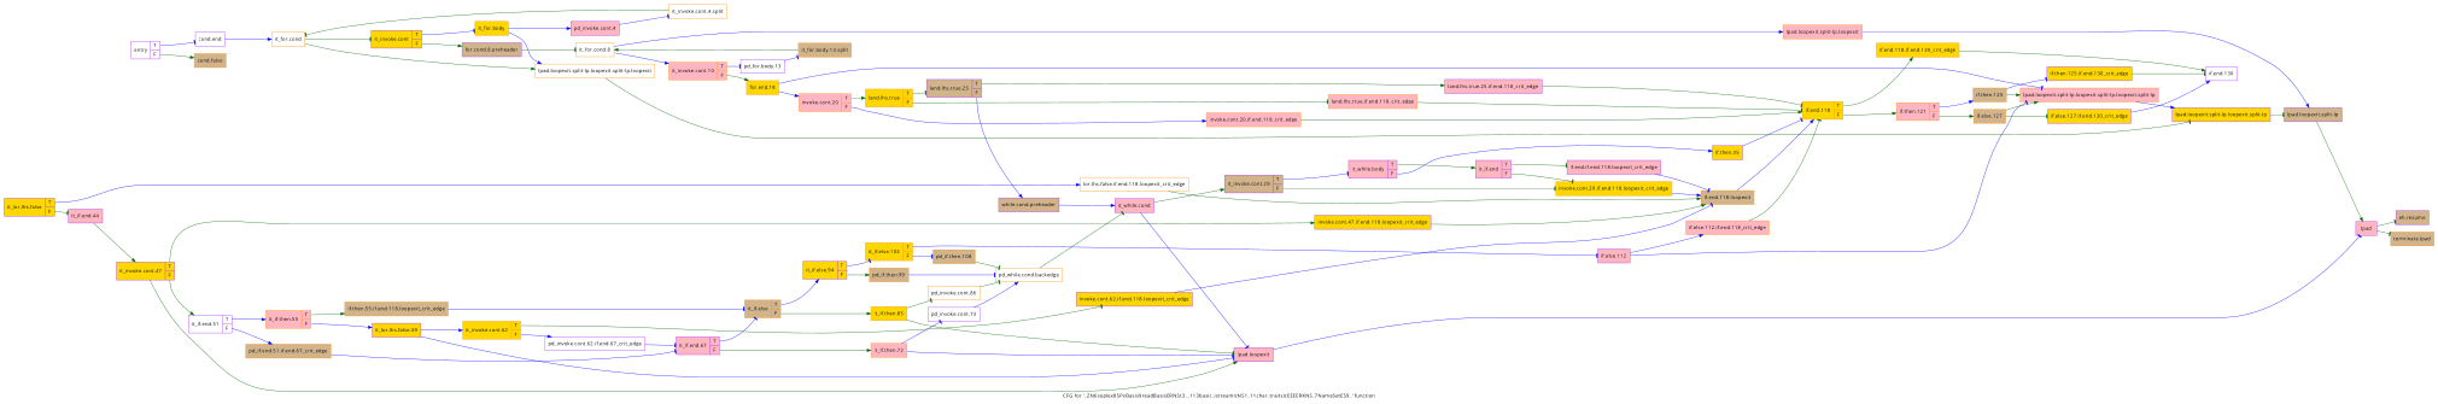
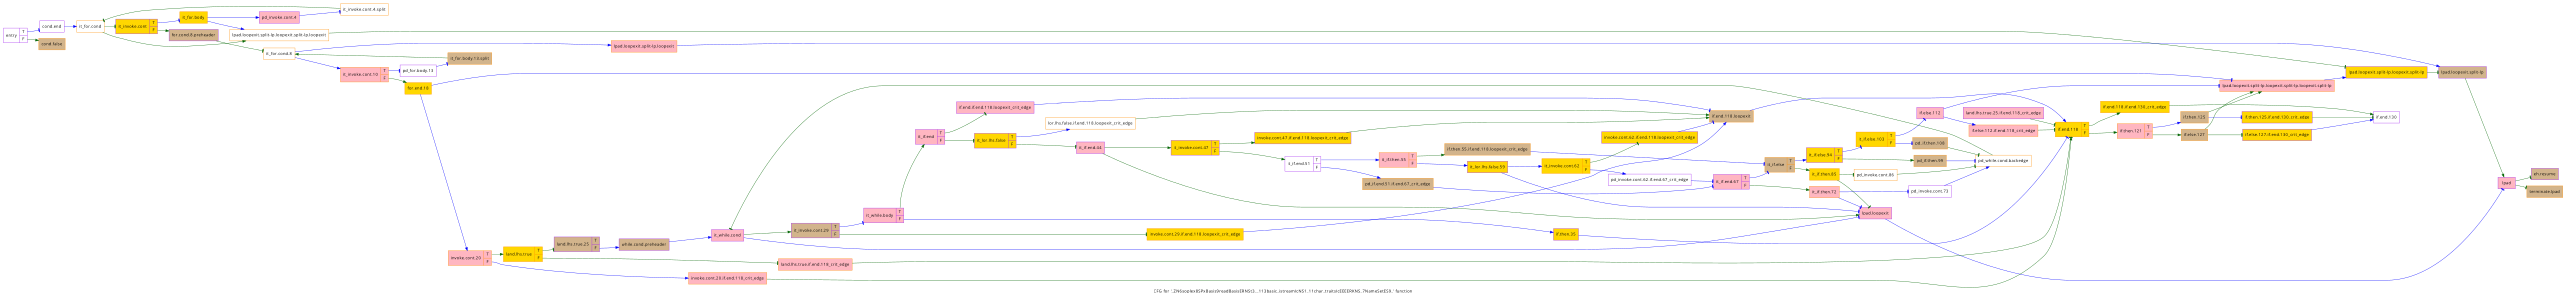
  digraph {
    fontname="Open Sans"
    label="CFG for '_ZN6soplex8SPxBasis9readBasisERNSt3__113basic_istreamIcNS1_11char_traitsIcEEEERKNS_7NameSetES9_' function"
    rankdir=LR
    node [color=darkorange fillcolor=lightpink fontname="Open Sans" shape=record style=filled]
    edge [arrowhead=normal color=darkgreen fontname="Open Sans"]
    n1 [color=purple fillcolor=white label="{entry|{<s0>T|<s1>F}}"]
    n2 [color=purple fillcolor=white label="{cond.end}"]
    n3 [fillcolor=tan label="{cond.false}"]
    n4 [fillcolor=white label="{it_for.cond}"]
    n5 [color=purple fillcolor=gold label="{it_invoke.cont|{<s0>T|<s1>F}}"]
    n6 [fillcolor=white label="{lpad.loopexit.split-lp.loopexit.split-lp.loopexit}"]
    n7 [fillcolor=gold label="{it_for.body}"]
    n8 [color=purple fillcolor=tan label="{for.cond.8.preheader}"]
    n9 [color=purple fillcolor=gold label="{lpad.loopexit.split-lp.loopexit.split-lp}"]
    n10 [color=purple label="{pd_invoke.cont.4}"]
    n11 [fillcolor=white label="{it_for.cond.8}"]
    n12 [color=purple fillcolor=tan label="{lpad.loopexit.split-lp}"]
    n13 [fillcolor=white label="{it_invoke.cont.4.split}"]
    n14 [label="{lpad.loopexit.split-lp.loopexit}"]
    n15 [label="{it_invoke.cont.10|{<s0>T|<s1>F}}"]
    n16 [color=purple fillcolor=white label="{pd_for.body.13}"]
    n17 [fillcolor=gold label="{for.end.18}"]
    n18 [color=purple label="{lpad.loopexit}"]
    n19 [color=purple label="{lpad}"]
    n20 [color=purple fillcolor=tan label="{eh.resume}"]
    n21 [fillcolor=tan label="{terminate.lpad}"]
    n22 [label="{lpad.loopexit.split-lp.loopexit.split-lp.loopexit.split-lp}"]
    n23 [fillcolor=tan label="{it_for.body.13.split}"]
    n24 [label="{invoke.cont.20|{<s0>T|<s1>F}}"]
    n25 [fillcolor=gold label="{land.lhs.true|{<s0>T|<s1>F}}"]
    n26 [label="{invoke.cont.20.if.end.118_crit_edge}"]
    n27 [color=purple fillcolor=tan label="{land.lhs.true.25|{<s0>T|<s1>F}}"]
    n28 [label="{land.lhs.true.if.end.118_crit_edge}"]
    n29 [fillcolor=gold label="{if.end.118|{<s0>T|<s1>F}}"]
    n30 [color=purple label="{land.lhs.true.25.if.end.118_crit_edge}"]
    n31 [color=purple fillcolor=tan label="{while.cond.preheader}"]
    n32 [fillcolor=gold label="{if.end.118.if.end.130_crit_edge}"]
    n33 [label="{if.then.121|{<s0>T|<s1>F}}"]
    n34 [color=purple fillcolor=white label="{if.end.130}"]
    n35 [fillcolor=tan label="{if.then.125}"]
    n36 [fillcolor=tan label="{if.else.127}"]
    n37 [color=purple label="{it_while.cond}"]
    n38 [color=purple fillcolor=tan label="{it_invoke.cont.29|{<s0>T|<s1>F}}"]
    n39 [color=purple label="{it_while.body|{<s0>T|<s1>F}}"]
    n40 [fillcolor=gold label="{invoke.cont.29.if.end.118.loopexit_crit_edge}"]
    n41 [color=purple label="{it_if.end|{<s0>T|<s1>F}}"]
    n42 [color=purple fillcolor=gold label="{if.then.35}"]
    n43 [fillcolor=tan label="{if.end.118.loopexit}"]
    n44 [color=purple label="{if.end.if.end.118.loopexit_crit_edge}"]
    n45 [color=purple fillcolor=gold label="{it_lor.lhs.false|{<s0>T|<s1>F}}"]
    n46 [fillcolor=white label="{lor.lhs.false.if.end.118.loopexit_crit_edge}"]
    n47 [color=purple label="{it_if.end.44}"]
    n48 [color=purple fillcolor=gold label="{it_invoke.cont.47|{<s0>T|<s1>F}}"]
    n49 [color=purple fillcolor=gold label="{invoke.cont.47.if.end.118.loopexit_crit_edge}"]
    n50 [color=purple fillcolor=white label="{it_if.end.51|{<s0>T|<s1>F}}"]
    n51 [label="{it_if.then.55|{<s0>T|<s1>F}}"]
    n52 [fillcolor=tan label="{pd_if.end.51.if.end.67_crit_edge}"]
    n53 [fillcolor=tan label="{if.then.55.if.end.118.loopexit_crit_edge}"]
    n54 [color=purple fillcolor=gold label="{it_lor.lhs.false.59}"]
    n55 [color=purple label="{it_if.end.67|{<s0>T|<s1>F}}"]
    n56 [fillcolor=tan label="{it_if.else|{<s0>T|<s1>F}}"]
    n57 [fillcolor=gold label="{it_invoke.cont.62|{<s0>T|<s1>F}}"]
    n58 [label="{it_if.then.72}"]
    n59 [color=purple fillcolor=gold label="{it_if.else.94|{<s0>T|<s1>F}}"]
    n60 [fillcolor=gold label="{it_if.then.85}"]
    n61 [color=purple fillcolor=white label="{pd_invoke.cont.73}"]
    n62 [color=purple fillcolor=gold label="{invoke.cont.62.if.end.118.loopexit_crit_edge}"]
    n63 [color=purple fillcolor=white label="{pd_invoke.cont.62.if.end.67_crit_edge}"]
    n64 [fillcolor=gold label="{it_if.else.103|{<s0>T|<s1>F}}"]
    n65 [fillcolor=tan label="{pd_if.then.99}"]
    n66 [fillcolor=white label="{pd_invoke.cont.86}"]
    n67 [fillcolor=white label="{pd_while.cond.backedge}"]
    n68 [color=purple label="{if.else.112}"]
    n69 [fillcolor=tan label="{pd_if.then.108}"]
    n70 [label="{if.else.112.if.end.118_crit_edge}"]
    n71 [color=purple fillcolor=gold label="{if.then.125.if.end.130_crit_edge}"]
    n72 [color=purple fillcolor=gold label="{if.else.127.if.end.130_crit_edge}"]
    n1 -> n2 [arrowhead=tee color=blue tailport=s0]
    n1 -> n3 [tailport=s1]
    n2 -> n4 [color=blue]
    n4 -> n5 [arrowhead=tee]
    n4 -> n6
    n5 -> n7 [arrowhead=tee color=blue tailport=s0]
    n5 -> n8 [tailport=s1]
    n6 -> n9 [arrowhead=tee]
    n7 -> n6 [color=blue]
    n7 -> n10 [color=blue]
    n8 -> n11 [arrowhead=tee]
    n9 -> n12 [arrowhead=tee]
    n10 -> n13 [arrowhead=tee color=blue]
    n11 -> n14 [color=blue]
    n11 -> n15 [color=blue]
    n12 -> n19
    n13 -> n4 [arrowhead=tee]
    n14 -> n12 [color=blue]
    n15 -> n16 [arrowhead=tee color=blue tailport=s0]
    n15 -> n17 [tailport=s1]
    n16 -> n23 [arrowhead=tee color=blue]
    n17 -> n22 [arrowhead=tee color=blue]
    n17 -> n24 [color=blue]
    n18 -> n19 [arrowhead=tee color=blue]
    n19 -> n20 [arrowhead=tee]
    n19 -> n21 [arrowhead=tee]
    n22 -> n9 [color=blue]
    n23 -> n11
    n24 -> n25 [tailport=s0]
    n24 -> n26 [color=blue tailport=s1]
    n25 -> n27 [arrowhead=tee tailport=s0]
    n25 -> n28 [arrowhead=tee tailport=s1]
    n26 -> n29
-   n27 -> n30 [tailport=s0]
    n27 -> n31 [color=blue tailport=s1]
    n28 -> n29 [arrowhead=tee]
    n29 -> n32 [tailport=s0]
    n29 -> n33 [tailport=s1]
    n30 -> n29 [arrowhead=tee]
    n31 -> n37 [color=blue]
    n32 -> n34
    n33 -> n35 [color=blue tailport=s0]
    n33 -> n36 [tailport=s1]
    n35 -> n22
    n35 -> n71 [arrowhead=tee color=blue]
    n36 -> n22
    n36 -> n72 [arrowhead=tee]
    n37 -> n18 [arrowhead=tee color=blue]
    n37 -> n38
    n38 -> n39 [arrowhead=tee color=blue tailport=s0]
    n38 -> n40 [arrowhead=tee tailport=s1]
    n39 -> n41 [tailport=s0]
    n39 -> n42 [color=blue tailport=s1]
    n40 -> n43 [color=blue]
    n41 -> n44 [arrowhead=tee tailport=s0]
-   n41 -> n40 [arrowhead=tee tailport=s1]
+   n41 -> n45 [arrowhead=tee tailport=s1]
    n42 -> n29 [arrowhead=tee color=blue]
    n43 -> n29 [color=blue]
    n44 -> n43 [arrowhead=tee color=blue]
    n45 -> n46 [color=blue tailport=s0]
    n45 -> n47 [arrowhead=tee tailport=s1]
    n46 -> n43
-   n48 -> n18
+   n47 -> n18
    n47 -> n48
    n48 -> n49 [tailport=s0]
    n48 -> n50 [tailport=s1]
    n49 -> n43
    n50 -> n51 [color=blue tailport=s0]
    n50 -> n52 [color=blue tailport=s1]
    n51 -> n53 [tailport=s0]
    n51 -> n54 [color=blue tailport=s1]
    n52 -> n55 [arrowhead=tee color=blue]
    n53 -> n56 [arrowhead=tee color=blue]
    n54 -> n18 [arrowhead=tee color=blue]
    n54 -> n57 [color=blue]
    n55 -> n56 [arrowhead=tee color=blue tailport=s0]
    n55 -> n58 [tailport=s1]
    n56 -> n59 [color=blue tailport=s0]
    n56 -> n60 [tailport=s1]
    n57 -> n62 [arrowhead=tee tailport=s0]
    n57 -> n63 [color=blue tailport=s1]
    n58 -> n18 [arrowhead=tee color=blue]
    n58 -> n61 [arrowhead=tee color=blue]
    n59 -> n64 [arrowhead=tee color=blue tailport=s0]
    n59 -> n65 [tailport=s1]
    n60 -> n18 [arrowhead=tee]
    n60 -> n66 [arrowhead=tee]
    n61 -> n67 [color=blue]
    n62 -> n43 [arrowhead=tee color=blue]
    n63 -> n55 [arrowhead=tee color=blue]
    n64 -> n68 [arrowhead=tee color=blue tailport=s0]
    n64 -> n69 [arrowhead=tee color=blue tailport=s1]
    n65 -> n67 [arrowhead=tee color=blue]
    n66 -> n67 [arrowhead=tee]
    n67 -> n37 [arrowhead=tee]
    n68 -> n22 [arrowhead=tee color=blue]
    n68 -> n70 [color=blue]
    n69 -> n67 [arrowhead=tee]
    n70 -> n29 [arrowhead=tee]
    n71 -> n34 [arrowhead=tee]
    n72 -> n34 [color=blue]
  }
